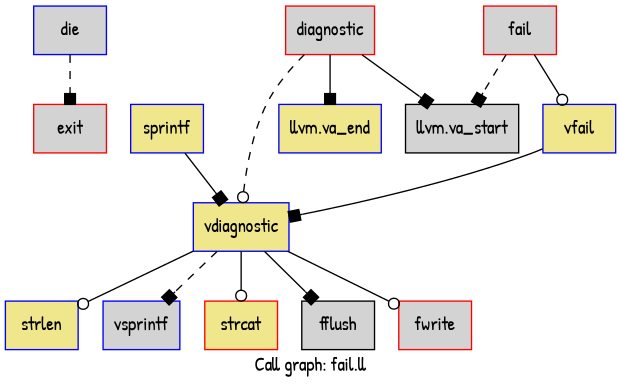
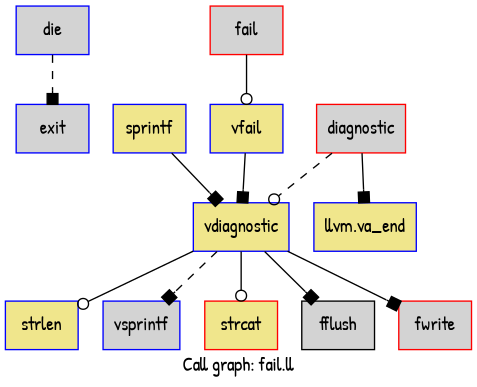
  digraph {
    fontname="Patrick Hand"
    label="Call graph: fail.ll"
    node [color=blue fillcolor=lightgrey fontname="Patrick Hand" shape=record style=filled]
    edge [arrowhead=box fontname="Patrick Hand" style=solid]
    n1 [label="{die}"]
-   n2 [color=red label="{exit}"]
+   n2 [label="{exit}"]
    n3 [fillcolor=khaki label="{vdiagnostic}"]
    n4 [fillcolor=khaki label="{strlen}"]
    n5 [label="{vsprintf}"]
    n6 [color=red fillcolor=khaki label="{strcat}"]
    n7 [color=black label="{fflush}"]
    n8 [color=red label="{fwrite}"]
    n9 [fillcolor=khaki label="{sprintf}"]
    n10 [color=red label="{diagnostic}"]
-   n11 [color=black label="{llvm.va_start}"]
    n12 [fillcolor=khaki label="{llvm.va_end}"]
    n13 [fillcolor=khaki label="{vfail}"]
    n14 [color=red label="{fail}"]
    n1 -> n2 [style=dashed]
    n3 -> n4 [arrowhead=odot]
    n3 -> n5 [style=dashed]
    n3 -> n6 [arrowhead=odot]
    n3 -> n7
-   n3 -> n8 [arrowhead=odot]
+   n3 -> n8
    n9 -> n3
    n10 -> n3 [arrowhead=odot style=dashed]
-   n10 -> n11
    n10 -> n12
    n13 -> n3
-   n14 -> n11 [style=dashed]
    n14 -> n13 [arrowhead=odot]
  }
